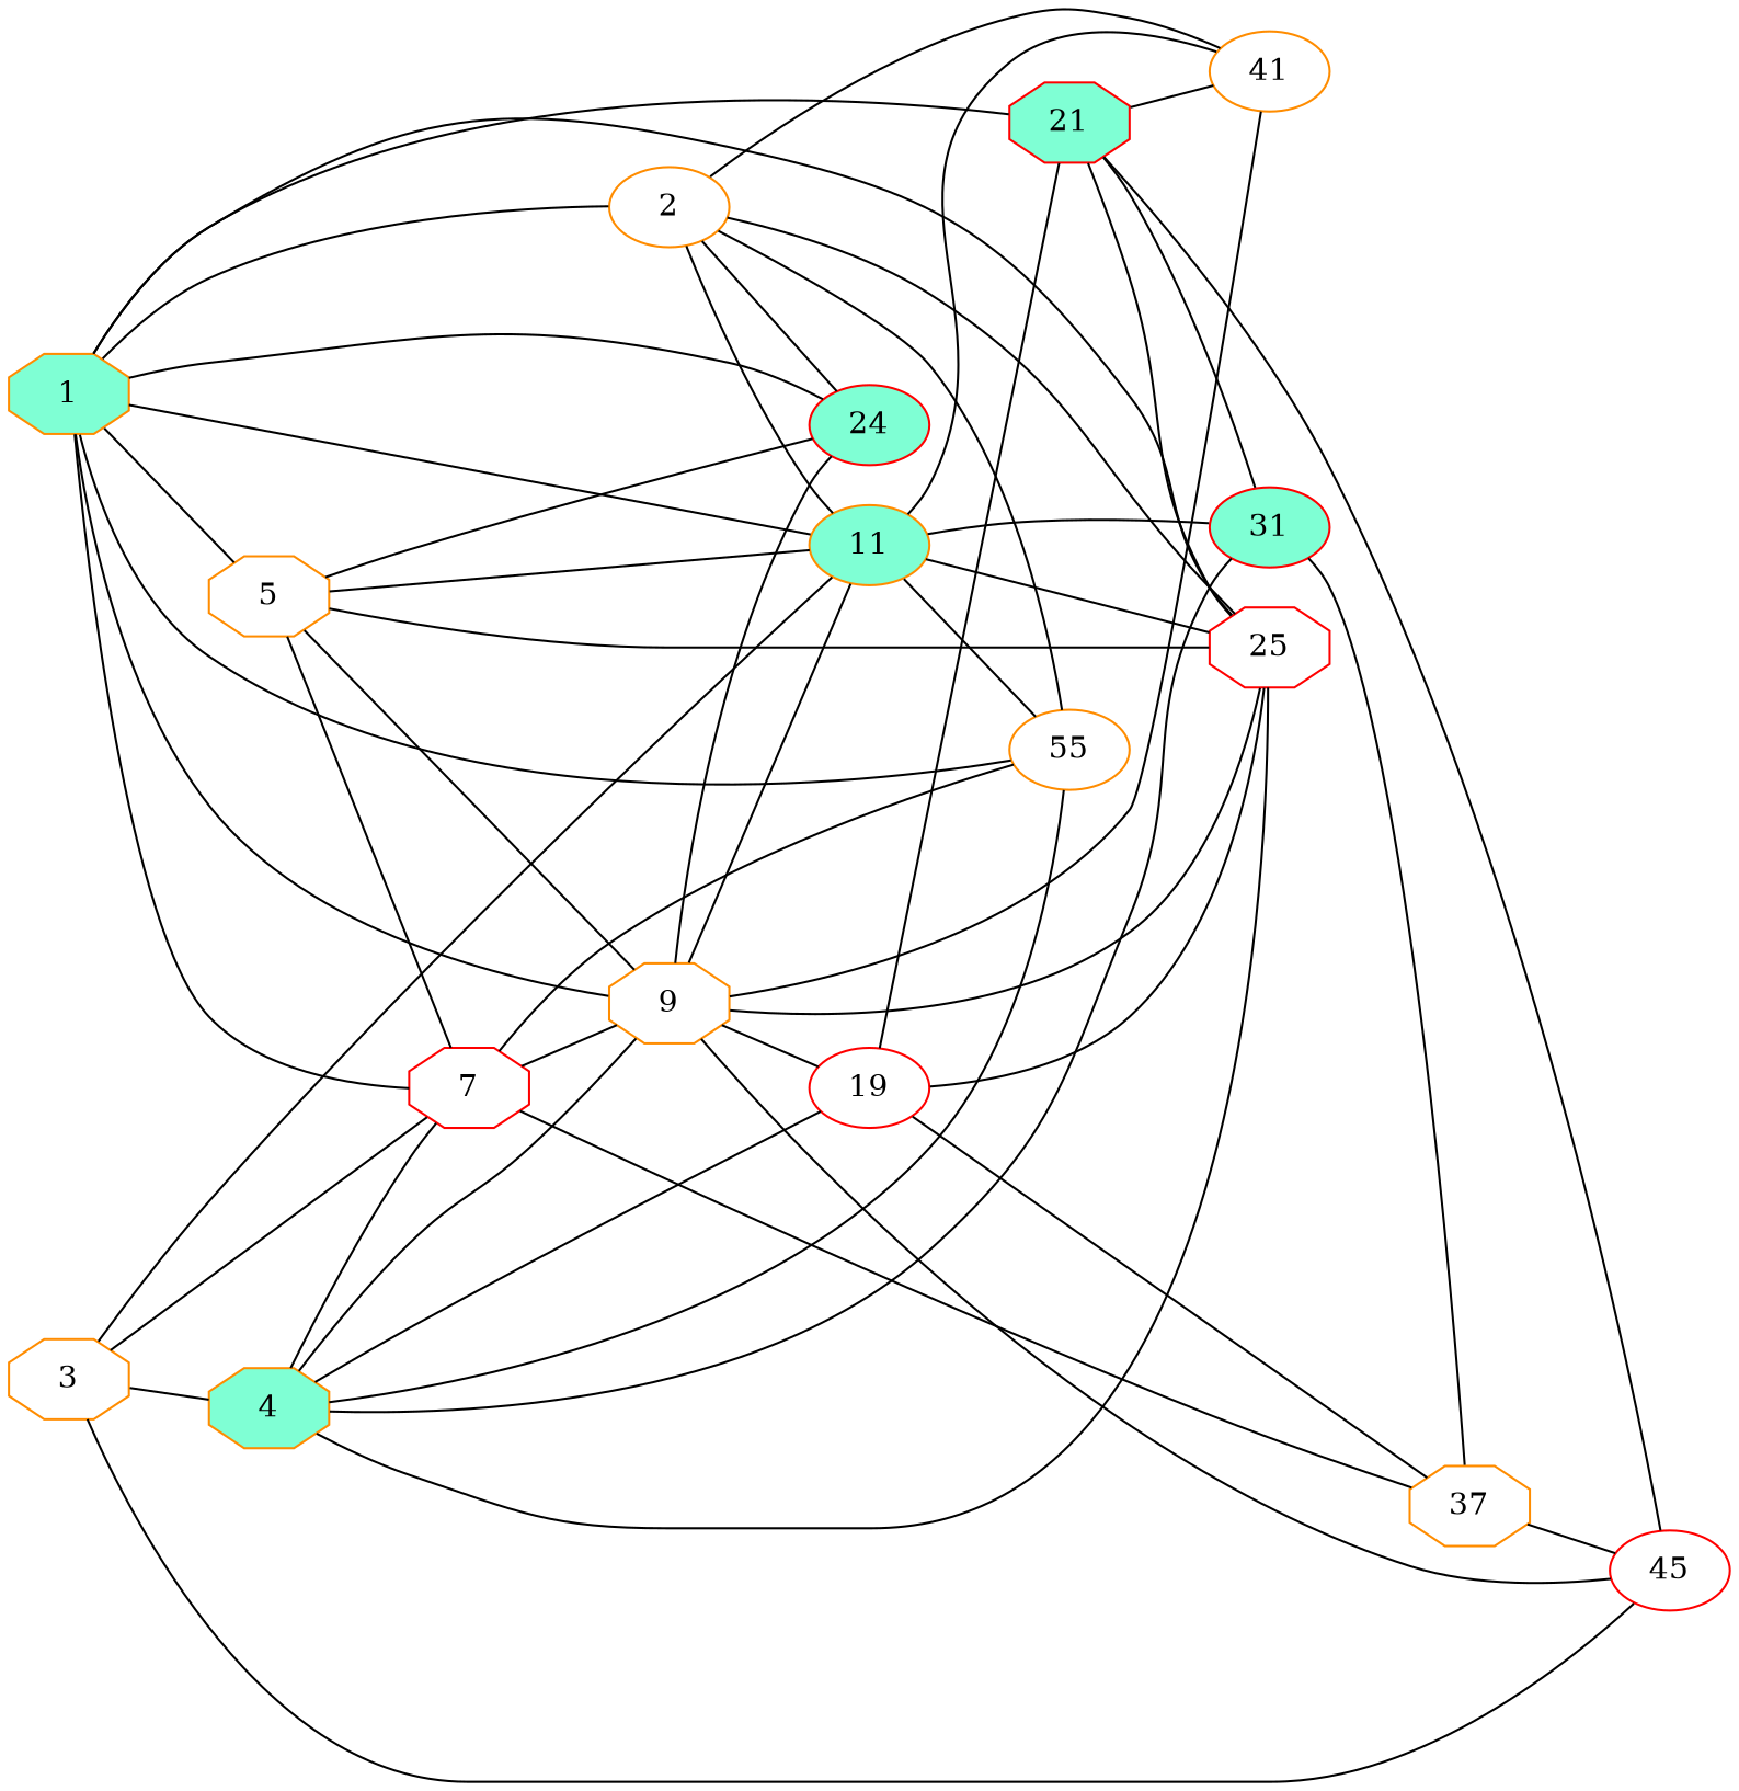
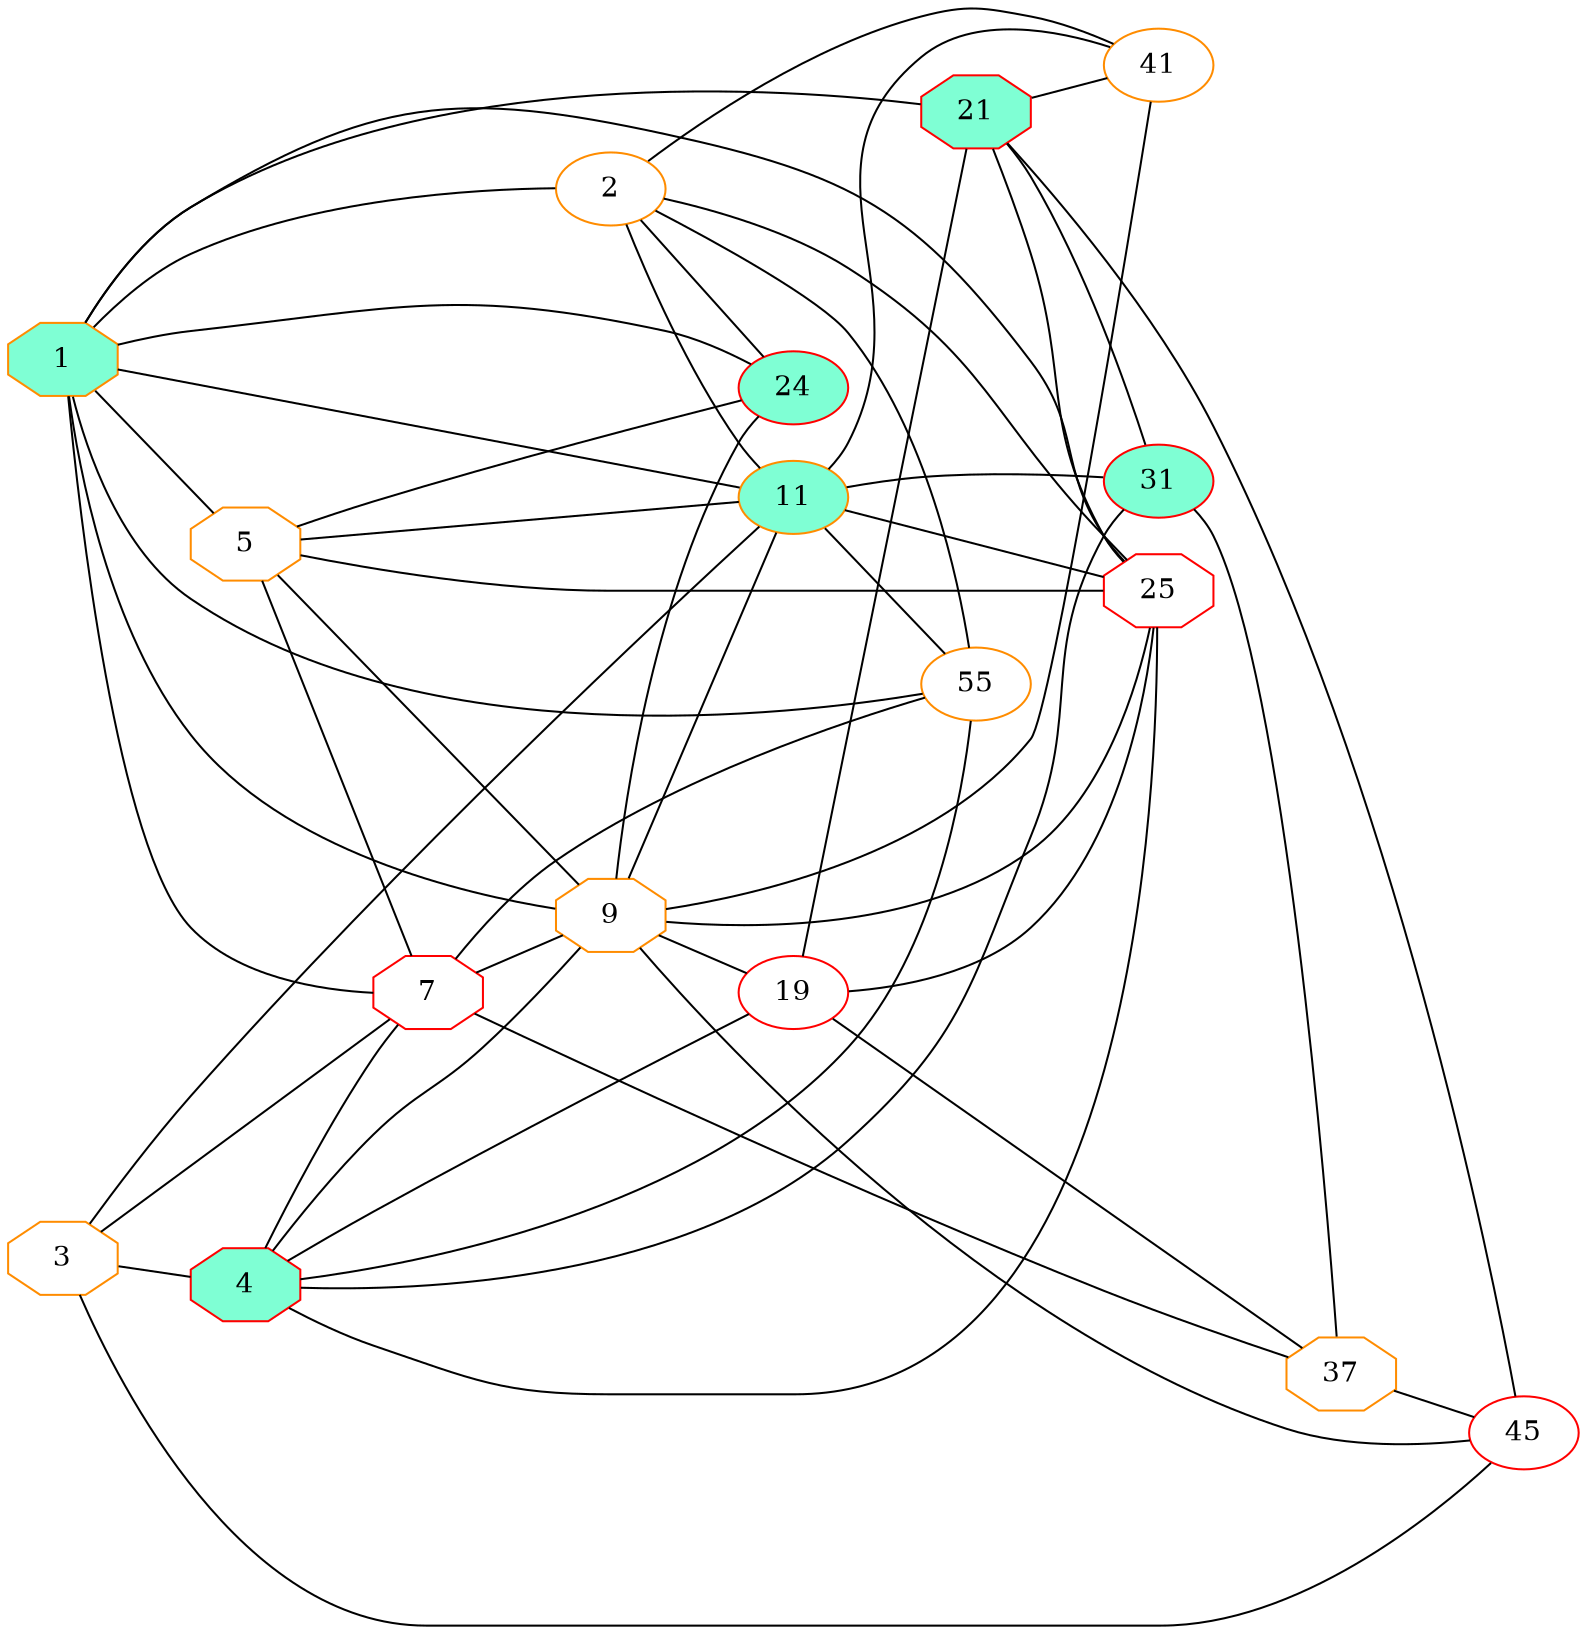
  graph {
    rankdir=LR
    node [color=darkorange fillcolor=white shape=octagon style=filled]
    1 [fillcolor=aquamarine super="+12+23+8+17"]
    2 [shape=ellipse super="+39+13"]
    5 [super="+35+56+6"]
    7 [color=red super="+15+14"]
    9 [super="+47+51+10"]
    11 [fillcolor=aquamarine shape=ellipse super="+20+16"]
    21 [color=red fillcolor=aquamarine super="+54+22+62"]
    24 [color=red fillcolor=aquamarine shape=ellipse]
    25 [color=red super="+61+38+29"]
    55 [shape=ellipse super="+60"]
    41 [shape=ellipse]
    37
    45 [color=red shape=ellipse]
    19 [color=red shape=ellipse super="+43"]
    31 [color=red fillcolor=aquamarine shape=ellipse super="+63+50"]
-   4 [fillcolor=aquamarine super="+49+26"]
+   4 [color=red fillcolor=aquamarine super="+49+26"]
    3
    1 -- 2 [weight=3]
    1 -- 5 [weight=2]
    1 -- 7 [weight=2]
    1 -- 9
    1 -- 11 [weight=5]
    1 -- 21
    1 -- 24
    1 -- 25
    1 -- 55
    2 -- 11 [weight=2]
    2 -- 24
    2 -- 25 [weight=2]
    2 -- 55 [weight=2]
    2 -- 41
    5 -- 7
    5 -- 9
    5 -- 11
    5 -- 24
    5 -- 25 [weight=2]
    7 -- 9
    7 -- 55
    7 -- 37
    9 -- 11
    9 -- 24
    9 -- 25
    9 -- 41
    9 -- 45
    9 -- 19
    11 -- 25
    11 -- 55
    11 -- 41
    11 -- 31
    21 -- 25
    21 -- 41
    21 -- 45
    21 -- 31 [weight=2]
    37 -- 45
    19 -- 21 [weight=2]
    19 -- 25
    19 -- 37
    31 -- 37
    4 -- 7
    4 -- 9
    4 -- 25
    4 -- 55
    4 -- 19
    4 -- 31 [weight=4]
    3 -- 7
    3 -- 11
    3 -- 45
    3 -- 4
  }
